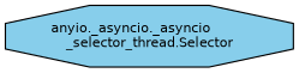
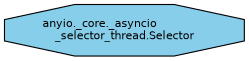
  digraph {
    rankdir=TB
-   n1 [color=black fillcolor=skyblue fontname=Helvetica fontsize=10 height=0.2 label="anyio._asyncio._asyncio\l_selector_thread.Selector" shape=octagon style=filled width=0.4]
+   n1 [color=black fillcolor=skyblue fontname=Helvetica fontsize=10 height=0.2 label="anyio._core._asyncio\l_selector_thread.Selector" shape=octagon style=filled width=0.4]
  }
